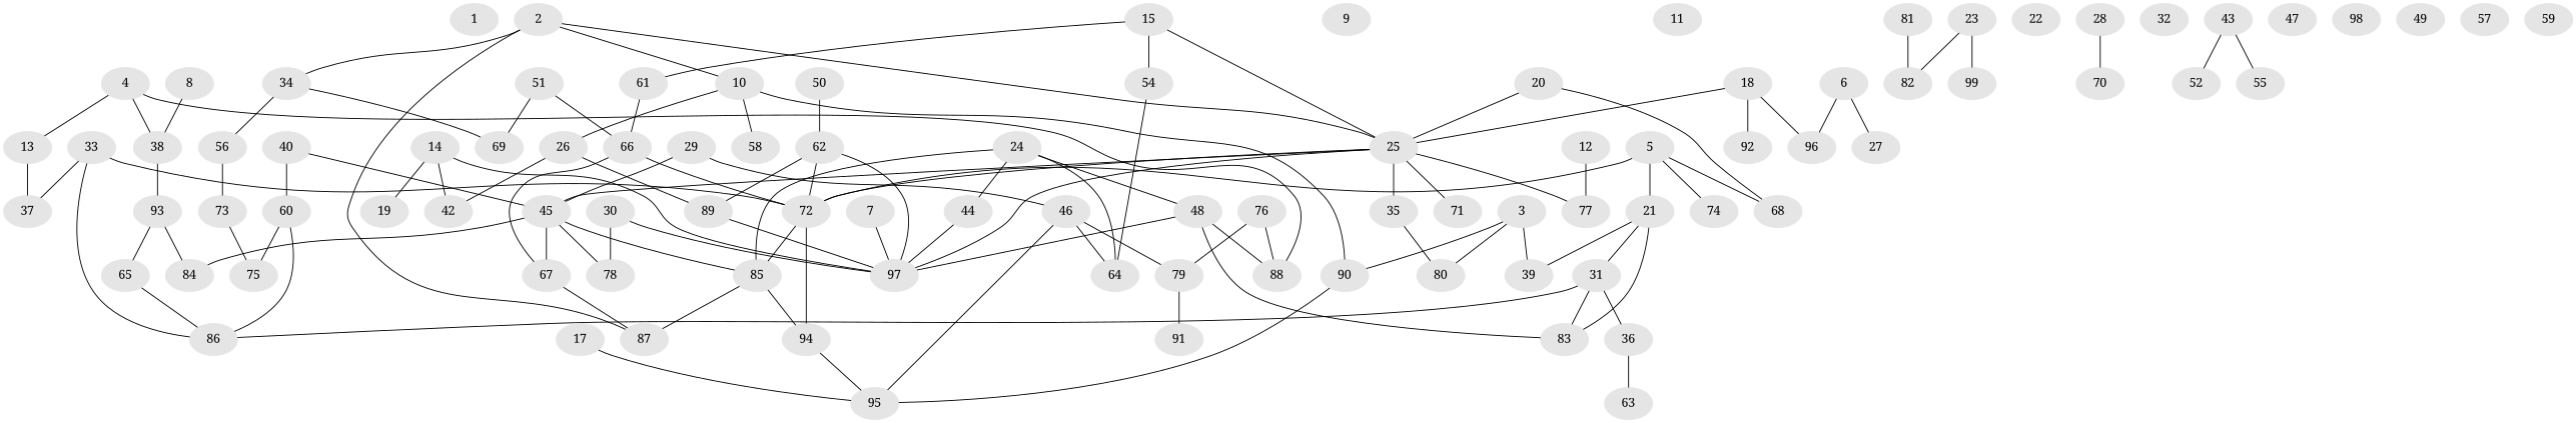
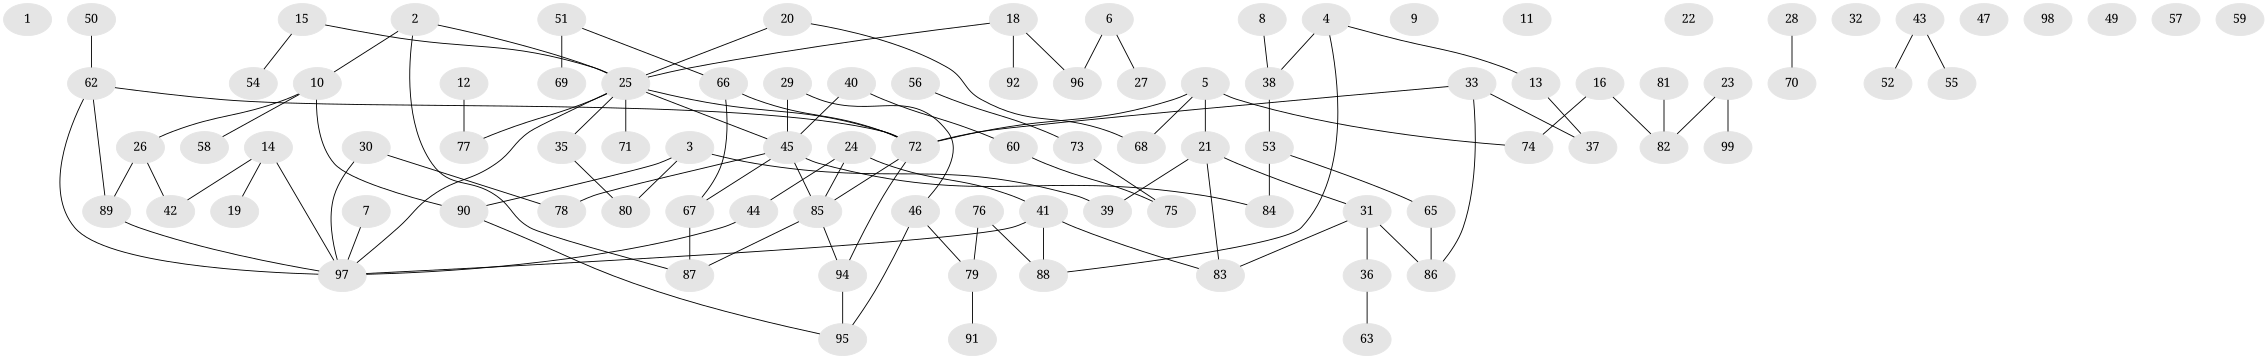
  graph {
    fontname="Noto Serif"
    node [color=gray90 fontname="Noto Serif" style=filled]
    edge [fontname="Noto Serif"]
    1
    2
    10
    25
-   34
    87
    90
    26
    58
    72
    97
    77
    35
    45
    71
    56
    69
    3
    39
    80
    95
    4
    13
    38
    88
    37
-   53 [label=93]
+   53
    5
    21
    68
    74
    31
    83
    85
    94
    6
    27
    96
    7
    8
    9
    42
    89
    11
    12
    14
    19
    15
    54
-   61
-   64
    66
+   16
    82
-   17
    18
    92
    20
    36
    86
    22
    23
    n63 [label=99]
    24
-   41 [label=48]
+   41
    44
    78
    67
    84
    28
    70
    29
    46
    79
    30
    63
    32
    33
    73
    65
    40
    60
    75
    43
    52
    55
    91
    47
    n89 [label=98]
    49
    50
    62
    51
    57
    59
    76
    81
    2 -- 10
    2 -- 25
-   2 -- 34
    2 -- 87
    10 -- 90
    10 -- 26
    10 -- 58
    25 -- 72
    25 -- 97
    25 -- 77
    25 -- 35
    25 -- 45
    25 -- 71
-   34 -- 56
-   34 -- 69
    90 -- 95
    26 -- 42
    26 -- 89
    72 -- 85
    72 -- 94
    35 -- 80
    45 -- 85
    45 -- 78
    45 -- 67
    45 -- 84
    56 -- 73
    3 -- 90
    3 -- 39
    3 -- 80
    4 -- 13
    4 -- 38
    4 -- 88
    13 -- 37
    38 -- 53
    53 -- 84
    53 -- 65
    5 -- 72
    5 -- 21
    5 -- 68
    5 -- 74
    21 -- 39
    21 -- 31
    21 -- 83
    31 -- 83
    31 -- 36
    31 -- 86
    85 -- 87
    85 -- 94
    94 -- 95
    6 -- 27
    6 -- 96
    7 -- 97
    8 -- 38
    89 -- 97
    12 -- 77
    14 -- 97
    14 -- 42
    14 -- 19
    15 -- 25
    15 -- 54
-   15 -- 61
-   54 -- 64
-   61 -- 66
    66 -- 72
    66 -- 67
-   17 -- 95
+   16 -- 74
+   16 -- 82
    18 -- 25
    18 -- 96
    18 -- 92
    20 -- 25
    20 -- 68
    36 -- 63
    23 -- 82
    23 -- n63
    24 -- 85
-   24 -- 64
    24 -- 41
    24 -- 44
    41 -- 97
    41 -- 88
    41 -- 83
    44 -- 97
    67 -- 87
    28 -- 70
    29 -- 45
    29 -- 46
    46 -- 95
-   46 -- 64
    46 -- 79
    79 -- 91
    30 -- 97
    30 -- 78
    33 -- 72
    33 -- 37
    33 -- 86
    73 -- 75
    65 -- 86
    40 -- 45
    40 -- 60
-   60 -- 86
    60 -- 75
    43 -- 52
    43 -- 55
    50 -- 62
    62 -- 72
    62 -- 97
    62 -- 89
    51 -- 69
    51 -- 66
    76 -- 88
    76 -- 79
    81 -- 82
  }
